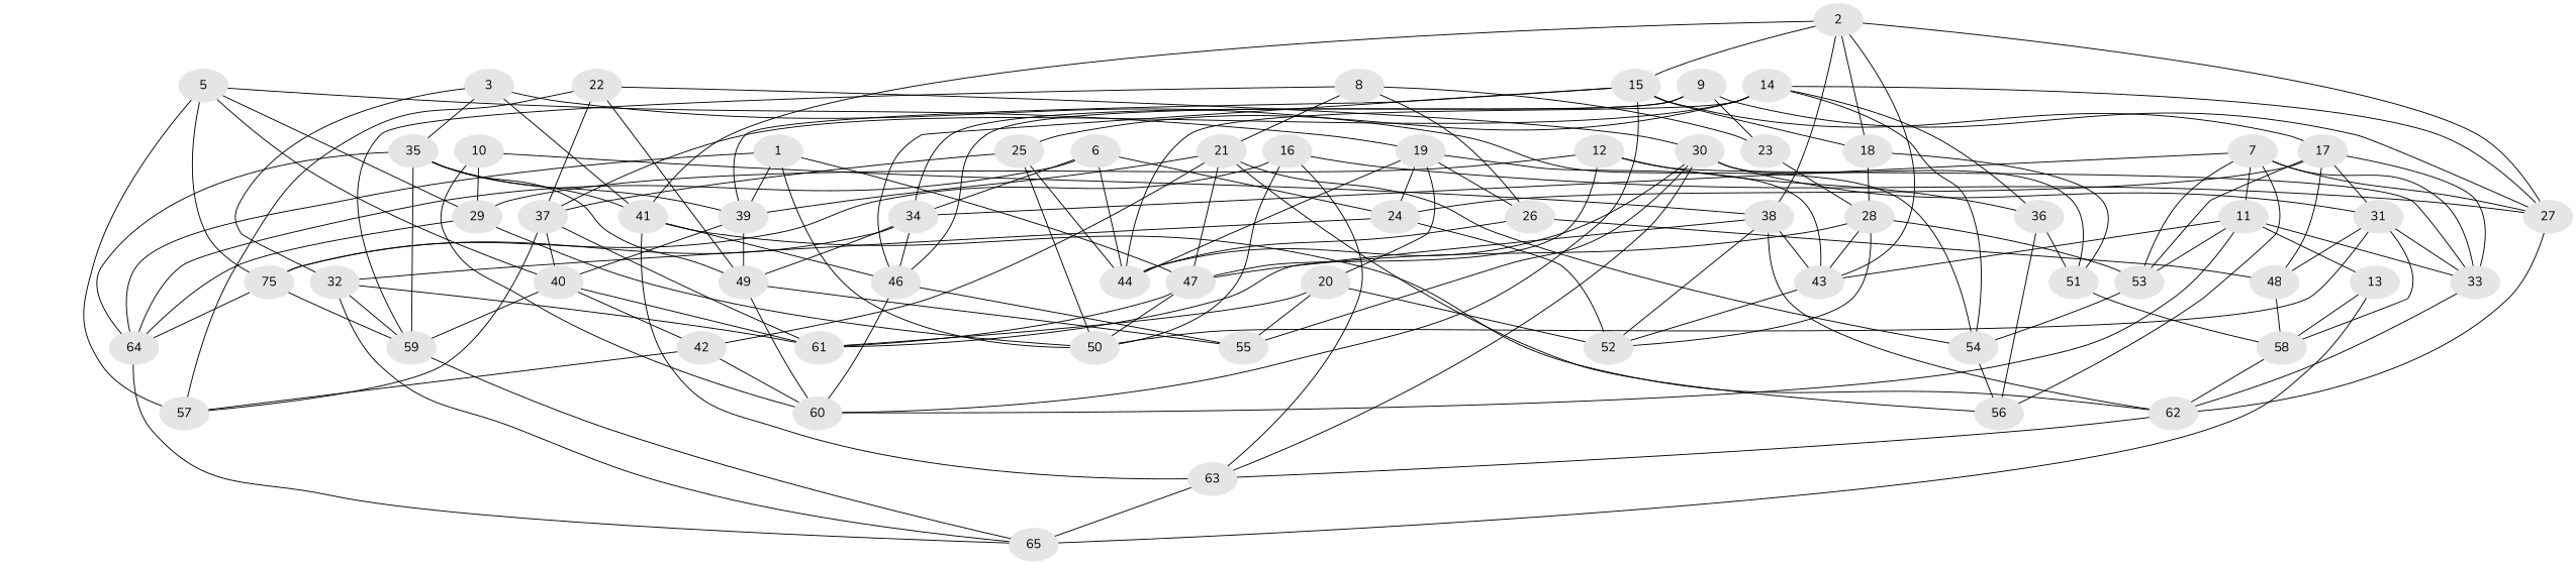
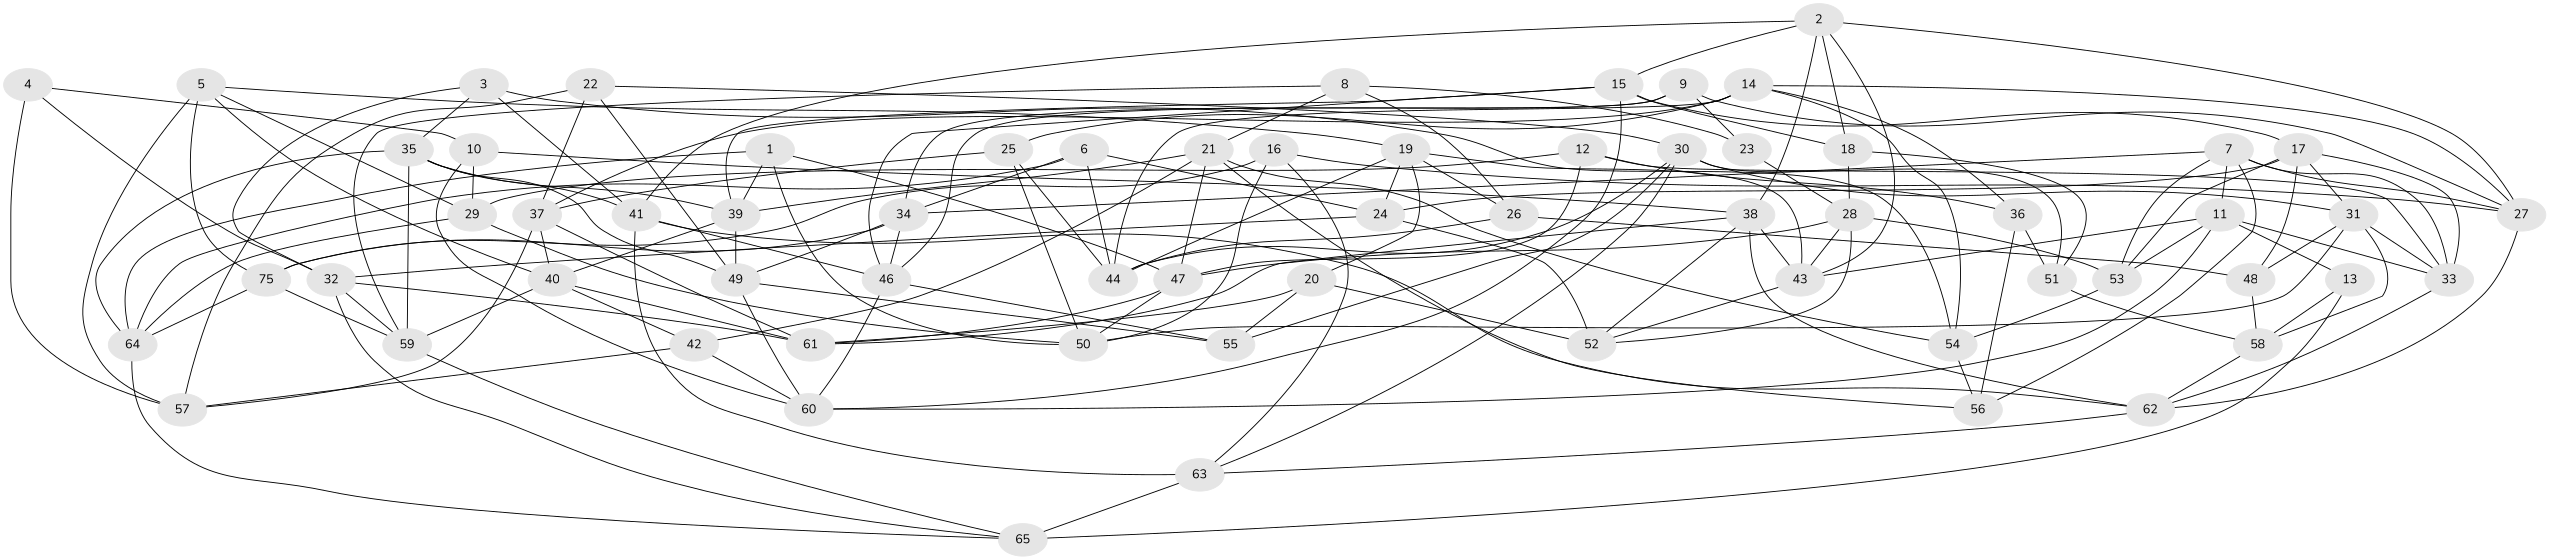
  graph {
    fontname=Nunito
    node [color=gray90 fontname=Nunito style=filled]
    edge [fontname=Nunito weight=1.0]
    1
    39
    47
    50
    64
    40
    49
    61
    65
    2
    15
    18
    27
    38
    41
    43
    46
    60
    17
    28
    51
    62
    52
    63
    3
    32
    35
    54
    59
    56
+   4
    10
    57
    29
    5
    19
    n37 [label=75]
    24
    44
    26
    20
    42
    6
    34
    7
    11
    33
    53
    13
    8
    21
    23
    48
    9
    55
    58
    12
    36
    14
    25
    37
    31
    16
    22
    30
    1 -- 39
    1 -- 47
    1 -- 50
    1 -- 64
    39 -- 40
    39 -- 49
    47 -- 50
    47 -- 61
    64 -- 65
    40 -- 61
    40 -- 59
    40 -- 42
    49 -- 60
    49 -- 55
    2 -- 15
    2 -- 18
    2 -- 27
    2 -- 38
    2 -- 41
    2 -- 43
    15 -- 39
    15 -- 18
    15 -- 46
    15 -- 60
    15 -- 17
    18 -- 28
    18 -- 51
    27 -- 62
    38 -- 61
    38 -- 43
    38 -- 62
    38 -- 52
    41 -- 46
    41 -- 62
    41 -- 63
    43 -- 52
    46 -- 60
    46 -- 55
    17 -- 24
    17 -- 33
    17 -- 53
    17 -- 48
    17 -- 31
    28 -- 47
    28 -- 43
    28 -- 52
    28 -- 53
    51 -- 58
    62 -- 63
    63 -- 65 [weight=2.0]
    3 -- 41
    3 -- 32
    3 -- 35
    3 -- 54
    32 -- 61
    32 -- 65
    32 -- 59
    35 -- 39
    35 -- 64
    35 -- 49
    35 -- 41
    35 -- 59
    54 -- 56
    59 -- 65
+   4 -- 32
+   4 -- 10
+   4 -- 57 [weight=2.0]
    10 -- 38
    10 -- 60
    10 -- 29
    29 -- 50
    29 -- 64
    5 -- 40
    5 -- 57
    5 -- 29
    5 -- 19
    5 -- n37 [weight=2.0]
    19 -- 43
    19 -- 24
    19 -- 44
    19 -- 26
    19 -- 20
    n37 -- 64
    n37 -- 59
    24 -- 52 [weight=2.0]
    24 -- 32
    26 -- 44
    26 -- 48
    20 -- 61
    20 -- 52
    20 -- 55
    42 -- 60
    42 -- 57
    6 -- 64
    6 -- 24
    6 -- 44
    6 -- 34
    34 -- 49
    34 -- 46
    34 -- n37
    7 -- 27
    7 -- 56
    7 -- 34
    7 -- 11
    7 -- 33
    7 -- 53
    11 -- 43
    11 -- 60
    11 -- 33
    11 -- 53
    11 -- 13
    33 -- 62
    53 -- 54 [weight=2.0]
    13 -- 65
    13 -- 58 [weight=2.0]
    8 -- 59
    8 -- 26
    8 -- 21
    8 -- 23
    21 -- 39
    21 -- 47
    21 -- 54
    21 -- 56
    21 -- 42
    23 -- 28
    48 -- 58
    9 -- 27
    9 -- 46
    9 -- 34
    9 -- 23
    58 -- 62
    12 -- 47
    12 -- 29
    12 -- 33
    12 -- 36
    36 -- 51
    36 -- 56
    14 -- 27
    14 -- 54
    14 -- 44
    14 -- 36
    14 -- 25
    14 -- 37
    25 -- 50
    25 -- 44
    25 -- 37
    37 -- 40
    37 -- 61
    37 -- 57
    31 -- 50
    31 -- 33
    31 -- 48
    31 -- 58
    16 -- 50
    16 -- 27
    16 -- 63
    16 -- n37
    22 -- 49
    22 -- 57
    22 -- 37
    22 -- 30
    30 -- 51
    30 -- 63
    30 -- 44
    30 -- 55
    30 -- 31
  }
